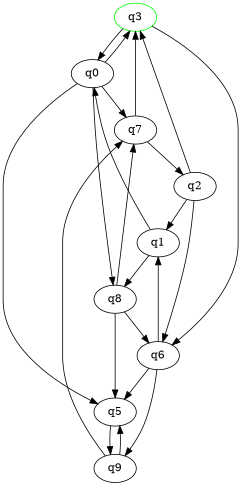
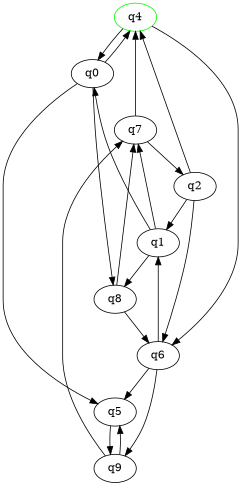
  digraph {
-   q4 [color=green initial=1 label=q3]
+   q4 [color=green initial=1]
    q0
    q6
    q5
    q8
    q9
    q1
    q7
    q2
    q4 -> q0
    q4 -> q6
    q0 -> q4
    q0 -> q5
    q0 -> q8
    q6 -> q5
    q6 -> q9
    q6 -> q1
    q5 -> q9
    q8 -> q6
-   q8 -> q5
    q8 -> q7
    q9 -> q5
    q9 -> q7
    q1 -> q0
    q1 -> q8
-   q0 -> q7
+   q1 -> q7
    q7 -> q4
    q7 -> q2
    q2 -> q4
    q2 -> q6
    q2 -> q1
  }
